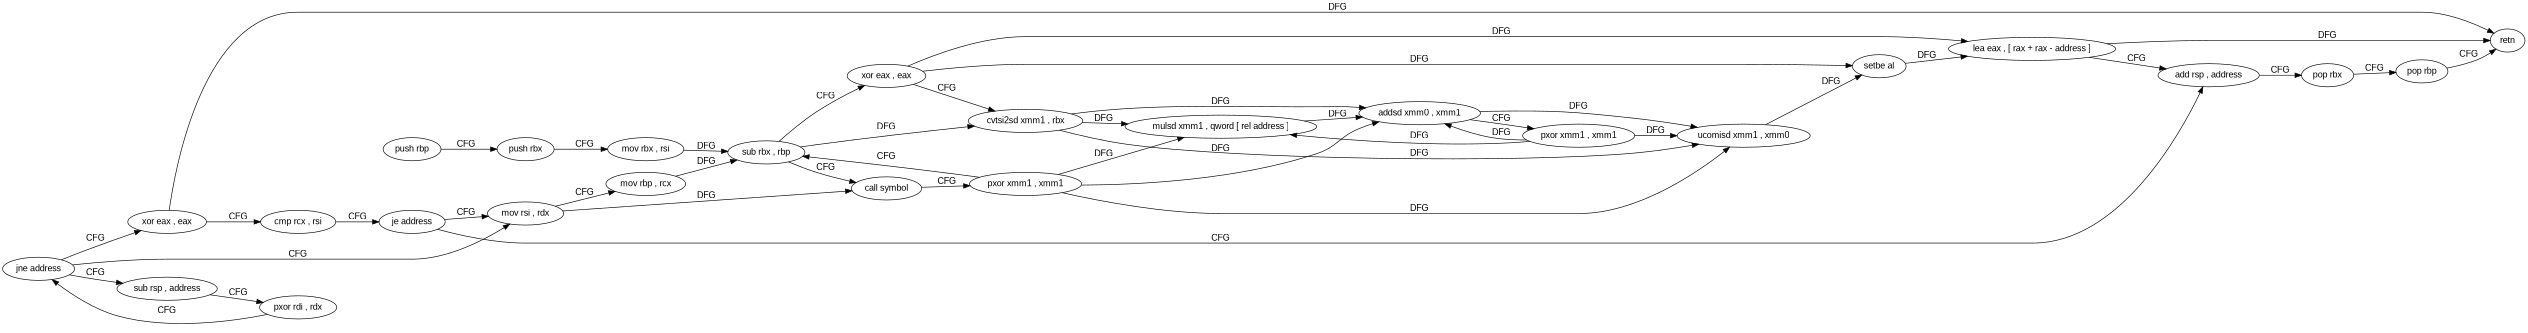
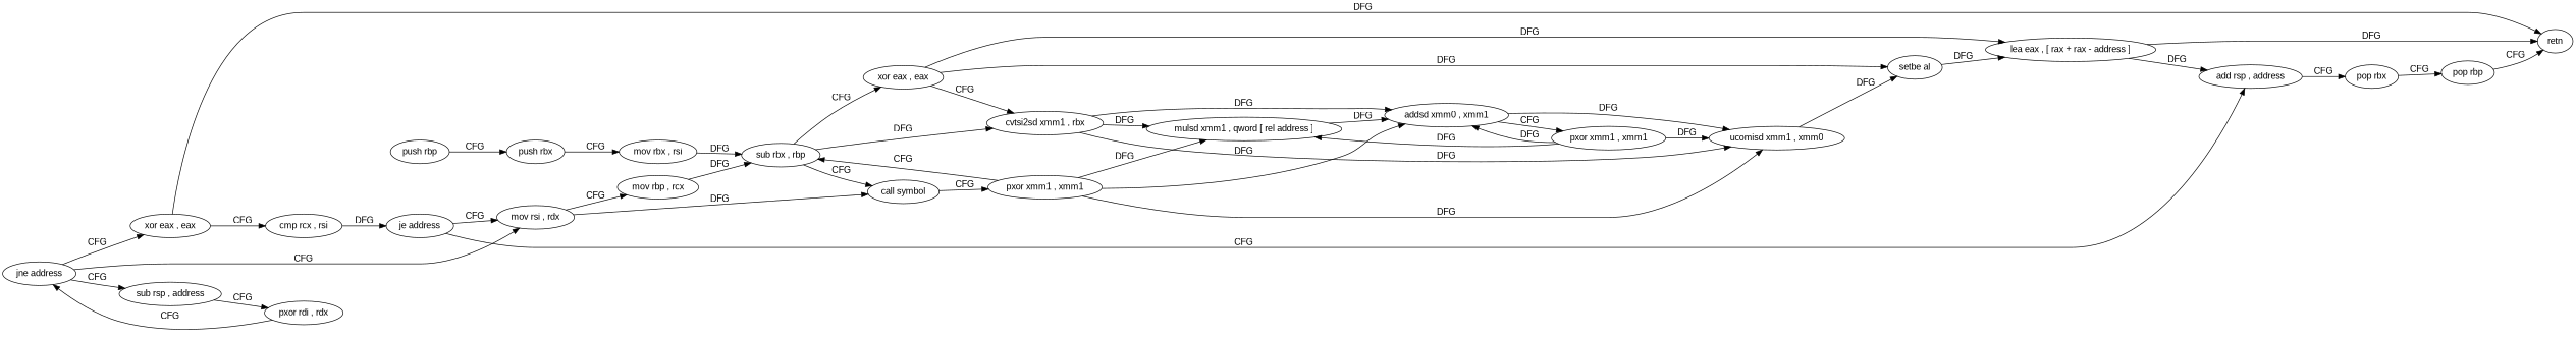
  digraph {
    fontname="Liberation Sans"
    rankdir=LR
    node [fontname="Liberation Sans"]
    edge [fontname="Liberation Sans"]
    n1 [label="push rbp"]
    n2 [label="push rbx"]
    n3 [label="mov rbx , rsi"]
    n4 [label="sub rbx , rbp"]
    n5 [label="sub rsp , address"]
    n6 [label="pxor rdi , rdx"]
    n7 [label="call symbol"]
    n8 [label="xor eax , eax"]
    n9 [label="cvtsi2sd xmm1 , rbx"]
    n10 [label="jne address"]
    n11 [label="mov rsi , rdx"]
    n12 [label="xor eax , eax"]
    n13 [label="mov rbp , rcx"]
    n14 [label="cmp rcx , rsi"]
    n15 [label=retn]
    n16 [label="pxor xmm1 , xmm1"]
    n17 [label="je address"]
    n18 [label="mulsd xmm1 , qword [ rel address ]"]
    n19 [label="addsd xmm0 , xmm1"]
    n20 [label="ucomisd xmm1 , xmm0"]
    n21 [label="pxor xmm1 , xmm1"]
    n22 [label="setbe al"]
    n23 [label="lea eax , [ rax + rax - address ]"]
    n24 [label="add rsp , address"]
    n25 [label="pop rbx"]
    n26 [label="pop rbp"]
    n1 -> n2 [label=CFG]
    n2 -> n3 [label=CFG]
    n3 -> n4 [label=DFG]
    n4 -> n7 [label=CFG]
    n4 -> n8 [label=CFG]
    n4 -> n9 [label=DFG]
    n5 -> n6 [label=CFG]
    n6 -> n10 [label=CFG]
    n7 -> n16 [label=CFG]
    n8 -> n9 [label=CFG]
    n8 -> n22 [label=DFG]
    n8 -> n23 [label=DFG]
    n9 -> n18 [label=DFG]
    n9 -> n19 [label=DFG]
    n9 -> n20 [label=DFG]
    n10 -> n5 [label=CFG]
    n10 -> n11 [label=CFG]
    n10 -> n12 [label=CFG]
    n11 -> n7 [label=DFG]
    n11 -> n13 [label=CFG]
    n12 -> n14 [label=CFG]
    n12 -> n15 [label=DFG]
    n13 -> n4 [label=DFG]
-   n14 -> n17 [label=CFG]
+   n14 -> n17 [label=DFG]
    n16 -> n4 [label=CFG]
    n16 -> n18 [label=DFG]
    n16 -> n19 [label=DFG]
    n16 -> n20 [label=DFG]
    n17 -> n11 [label=CFG]
    n17 -> n24 [label=CFG]
    n18 -> n19 [label=DFG]
    n19 -> n20 [label=DFG]
    n19 -> n21 [label=CFG]
    n20 -> n22 [label=DFG]
    n21 -> n18 [label=DFG]
    n21 -> n19 [label=DFG]
    n21 -> n20 [label=DFG]
    n22 -> n23 [label=DFG]
    n23 -> n15 [label=DFG]
-   n23 -> n24 [label=CFG]
+   n23 -> n24 [label=DFG]
    n24 -> n25 [label=CFG]
    n25 -> n26 [label=CFG]
    n26 -> n15 [label=CFG]
  }
